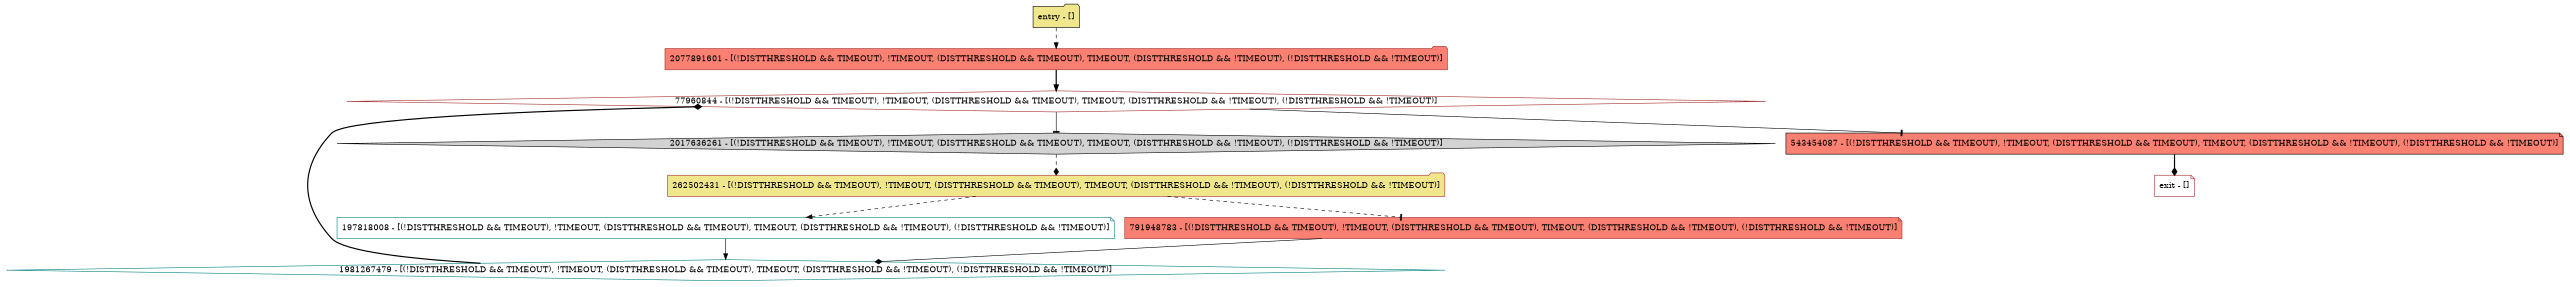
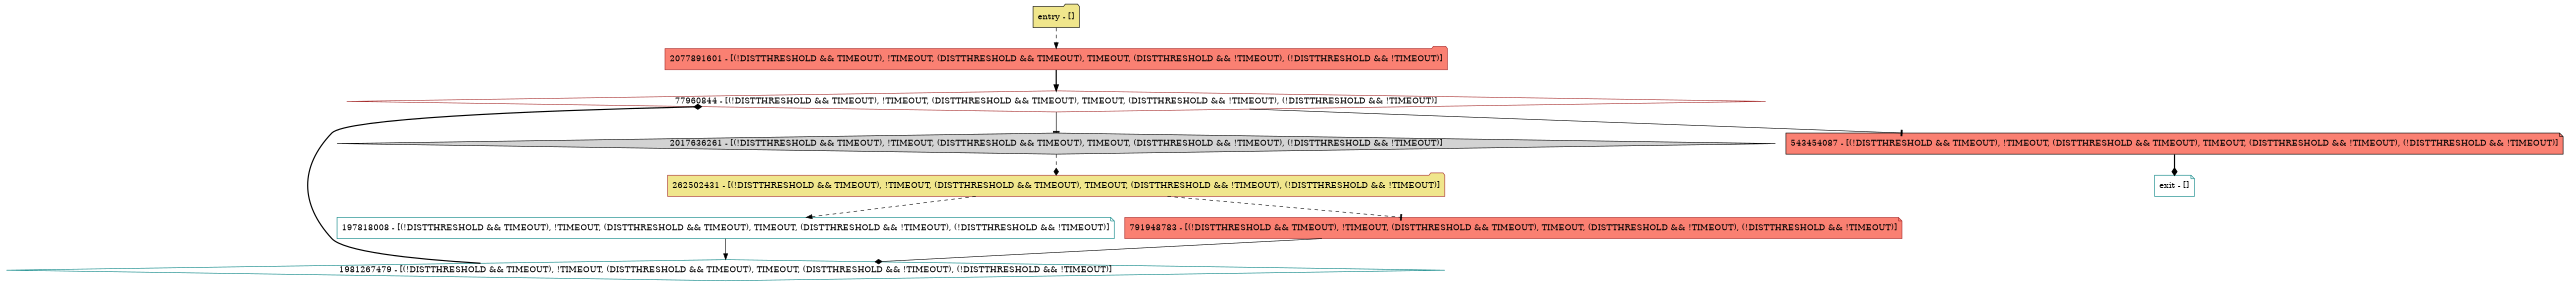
  digraph {
    node [shape=note style=filled fillcolor=white color=brown]
    edge [style=dashed arrowhead=normal]
    n1 [label="entry - []" shape=folder fillcolor=khaki color=black]
    n2 [label="2077891601 - [(!DISTTHRESHOLD && TIMEOUT), !TIMEOUT, (DISTTHRESHOLD && TIMEOUT), TIMEOUT, (DISTTHRESHOLD && !TIMEOUT), (!DISTTHRESHOLD && !TIMEOUT)]" shape=folder fillcolor=salmon]
-   n3 [label="exit - []"]
+   n3 [label="exit - []" color=teal]
    n4 [label="2017636261 - [(!DISTTHRESHOLD && TIMEOUT), !TIMEOUT, (DISTTHRESHOLD && TIMEOUT), TIMEOUT, (DISTTHRESHOLD && !TIMEOUT), (!DISTTHRESHOLD && !TIMEOUT)]" shape=diamond fillcolor=lightgrey color=black]
    n5 [label="262502431 - [(!DISTTHRESHOLD && TIMEOUT), !TIMEOUT, (DISTTHRESHOLD && TIMEOUT), TIMEOUT, (DISTTHRESHOLD && !TIMEOUT), (!DISTTHRESHOLD && !TIMEOUT)]" shape=folder fillcolor=khaki]
    n6 [label="543454087 - [(!DISTTHRESHOLD && TIMEOUT), !TIMEOUT, (DISTTHRESHOLD && TIMEOUT), TIMEOUT, (DISTTHRESHOLD && !TIMEOUT), (!DISTTHRESHOLD && !TIMEOUT)]" fillcolor=salmon color=black]
    n7 [label="197818008 - [(!DISTTHRESHOLD && TIMEOUT), !TIMEOUT, (DISTTHRESHOLD && TIMEOUT), TIMEOUT, (DISTTHRESHOLD && !TIMEOUT), (!DISTTHRESHOLD && !TIMEOUT)]" color=teal]
    n8 [label="1981267479 - [(!DISTTHRESHOLD && TIMEOUT), !TIMEOUT, (DISTTHRESHOLD && TIMEOUT), TIMEOUT, (DISTTHRESHOLD && !TIMEOUT), (!DISTTHRESHOLD && !TIMEOUT)]" shape=diamond color=teal]
    n9 [label="791948783 - [(!DISTTHRESHOLD && TIMEOUT), !TIMEOUT, (DISTTHRESHOLD && TIMEOUT), TIMEOUT, (DISTTHRESHOLD && !TIMEOUT), (!DISTTHRESHOLD && !TIMEOUT)]" fillcolor=salmon]
    n10 [label="77960844 - [(!DISTTHRESHOLD && TIMEOUT), !TIMEOUT, (DISTTHRESHOLD && TIMEOUT), TIMEOUT, (DISTTHRESHOLD && !TIMEOUT), (!DISTTHRESHOLD && !TIMEOUT)]" shape=diamond]
    n1 -> n2
    n2 -> n10 [style=bold]
    n4 -> n5 [arrowhead=diamond]
    n5 -> n7
    n5 -> n9 [arrowhead=tee]
    n6 -> n3 [style=bold arrowhead=diamond]
    n7 -> n8 [style=solid]
    n8 -> n10 [style=bold arrowhead=diamond]
    n9 -> n8 [style=solid arrowhead=diamond]
    n10 -> n4 [style=solid arrowhead=tee]
    n10 -> n6 [style=solid arrowhead=tee]
  }
